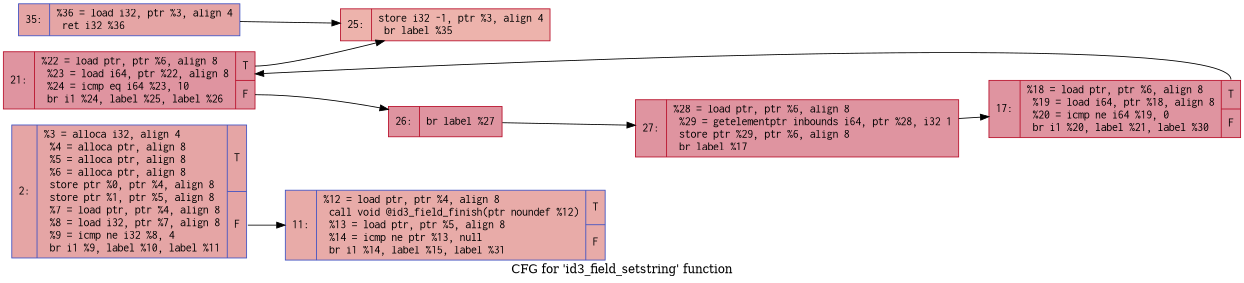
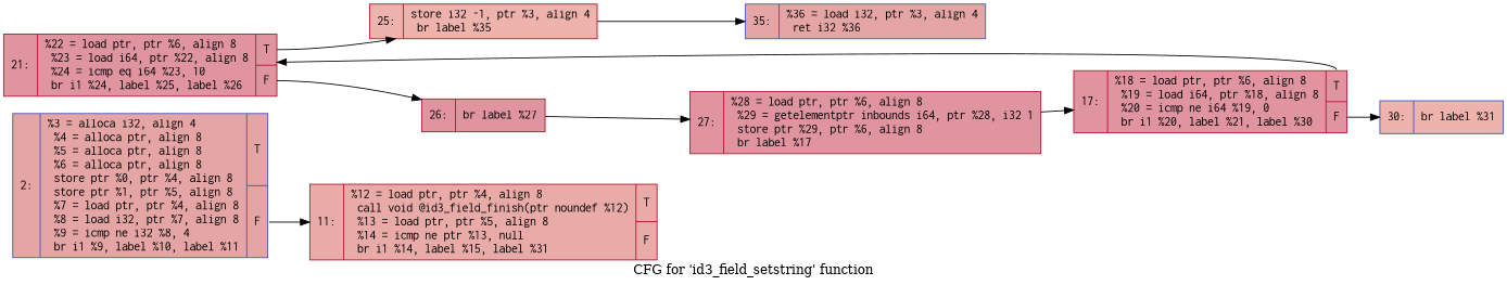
  digraph {
    label="CFG for 'id3_field_setstring' function"
    rankdir=LR
    node [color="#b70d28ff" fillcolor="#b70d2870" fontname=Courier shape=record style=filled]
    n1 [color="#3d50c3ff" fillcolor="#c5333470" label="{2:\l|  %3 = alloca i32, align 4\l  %4 = alloca ptr, align 8\l  %5 = alloca ptr, align 8\l  %6 = alloca ptr, align 8\l  store ptr %0, ptr %4, align 8\l  store ptr %1, ptr %5, align 8\l  %7 = load ptr, ptr %4, align 8\l  %8 = load i32, ptr %7, align 8\l  %9 = icmp ne i32 %8, 4\l  br i1 %9, label %10, label %11\l|{<s0>T|<s1>F}}"]
-   n2 [color="#3d50c3ff" fillcolor="#cc403a70" label="{11:\l|  %12 = load ptr, ptr %4, align 8\l  call void @id3_field_finish(ptr noundef %12)\l  %13 = load ptr, ptr %5, align 8\l  %14 = icmp ne ptr %13, null\l  br i1 %14, label %15, label %31\l|{<s0>T|<s1>F}}"]
+   n2 [fillcolor="#cc403a70" label="{11:\l|  %12 = load ptr, ptr %4, align 8\l  call void @id3_field_finish(ptr noundef %12)\l  %13 = load ptr, ptr %5, align 8\l  %14 = icmp ne ptr %13, null\l  br i1 %14, label %15, label %31\l|{<s0>T|<s1>F}}"]
    n3 [color="#3d50c3ff" fillcolor="#c5333470" label="{35:\l|  %36 = load i32, ptr %3, align 4\l  ret i32 %36\l}"]
    n4 [label="{17:\l|  %18 = load ptr, ptr %6, align 8\l  %19 = load i64, ptr %18, align 8\l  %20 = icmp ne i64 %19, 0\l  br i1 %20, label %21, label %30\l|{<s0>T|<s1>F}}"]
    n5 [label="{21:\l|  %22 = load ptr, ptr %6, align 8\l  %23 = load i64, ptr %22, align 8\l  %24 = icmp eq i64 %23, 10\l  br i1 %24, label %25, label %26\l|{<s0>T|<s1>F}}"]
+   n6 [color="#3d50c3ff" fillcolor="#d6524470" label="{30:\l|  br label %31\l}"]
    n7 [fillcolor="#d6524470" label="{25:\l|  store i32 -1, ptr %3, align 4\l  br label %35\l}"]
    n8 [label="{26:\l|  br label %27\l}"]
    n9 [label="{27:\l|  %28 = load ptr, ptr %6, align 8\l  %29 = getelementptr inbounds i64, ptr %28, i32 1\l  store ptr %29, ptr %6, align 8\l  br label %17\l}"]
    n1 -> n2 [tailport=s1]
    n4 -> n5 [tailport=s0]
+   n4 -> n6 [tailport=s1]
    n5 -> n7 [tailport=s0]
    n5 -> n8 [tailport=s1]
-   n3 -> n7
+   n7 -> n3
    n8 -> n9
    n9 -> n4
  }
